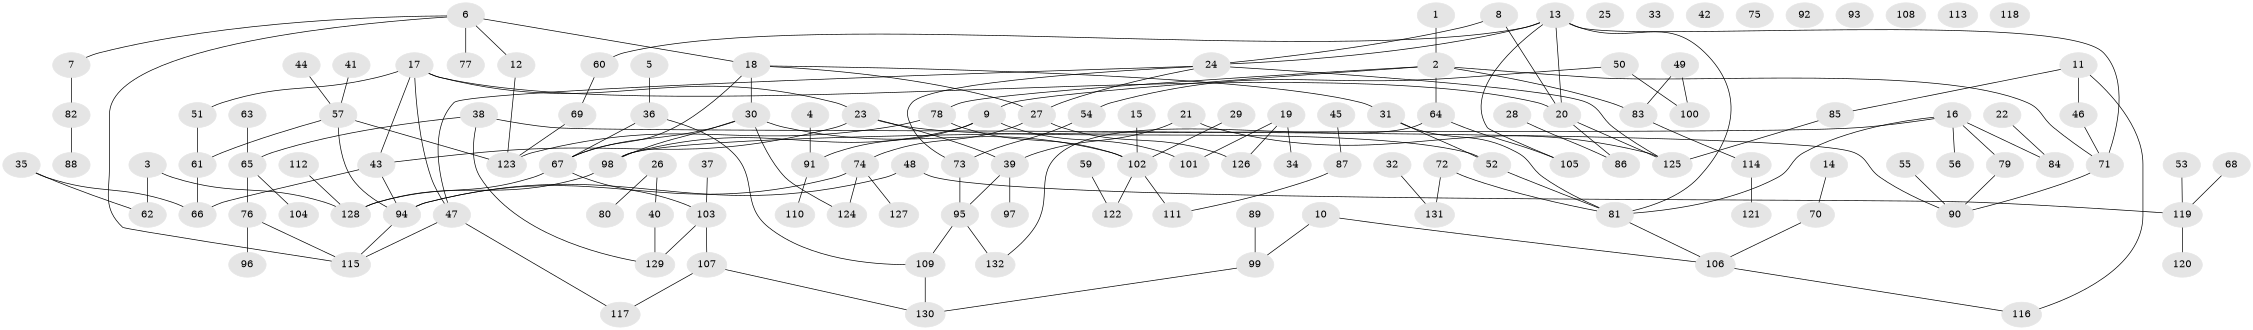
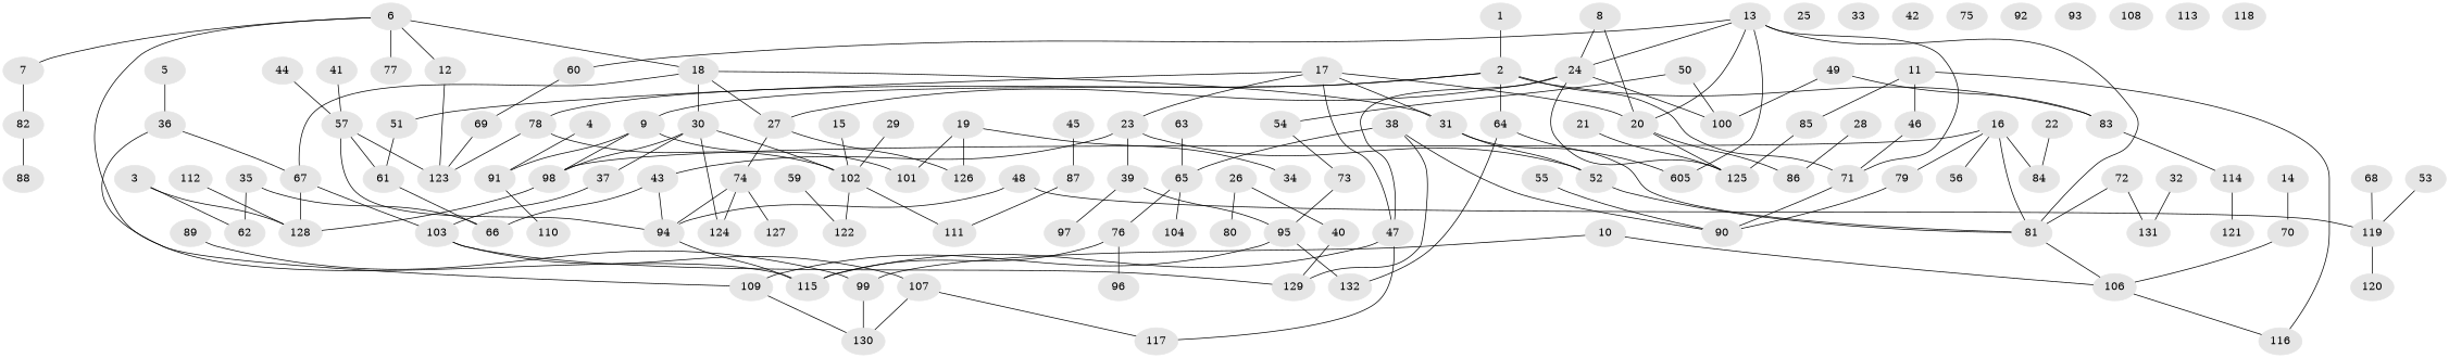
  graph {
    node [color=gray90 style=filled]
    1
    2
    9
    64
    71
    78
    83
    91
    98
    101
-   105
+   105 [label=605]
    132
    90
    123
    102
    114
    3
    62
    128
    4
    110
    5
    36
    67
    109
    6
    7
    12
    18
    77
    115
    82
    31
    27
    30
    88
    8
    20
    24
    86
    125
    47
    100
    10
    99
    106
    130
    116
    11
    46
    85
    13
    60
    81
    69
    14
    70
    15
    122
    111
    16
    56
    79
    84
    17
    23
    51
    39
    43
    52
    117
    61
    126
    74
    124
    103
    19
    34
    21
    95
    97
    22
    66
    94
    25
    26
    40
    80
    129
    127
    28
    29
    32
    131
    33
    35
    37
    107
    38
    65
    76
    104
    41
    57
    42
    44
    45
    87
    48
    119
    120
    49
    50
    54
    73
    53
    55
    59
    63
    96
    68
    72
    75
    121
    89
    92
    93
    108
    112
    113
    118
    1 -- 2
    2 -- 9
    2 -- 64
    2 -- 71
    2 -- 78
    2 -- 83
    9 -- 91
    9 -- 98
    9 -- 101
    64 -- 105
    64 -- 132
    71 -- 90
    78 -- 123
    78 -- 102
    83 -- 114
    91 -- 110
    98 -- 128
    102 -- 122
    102 -- 111
    114 -- 121
    3 -- 62
    3 -- 128
    4 -- 91
    5 -- 36
    36 -- 67
    36 -- 109
    67 -- 128
    67 -- 103
    109 -- 130
    6 -- 7
    6 -- 12
    6 -- 18
    6 -- 77
    6 -- 115
    7 -- 82
    12 -- 123
    18 -- 67
    18 -- 31
    18 -- 27
    18 -- 30
    82 -- 88
    31 -- 81
    31 -- 52
    27 -- 126
    27 -- 74
    30 -- 98
    30 -- 102
-   30 -- 67
+   30 -- 37
    30 -- 124
    8 -- 20
    8 -- 24
    20 -- 86
    20 -- 125
    24 -- 27
    24 -- 125
    24 -- 47
-   24 -- 73
+   24 -- 100
    47 -- 115
    47 -- 117
    10 -- 99
    10 -- 106
    99 -- 130
    106 -- 116
    11 -- 116
    11 -- 46
    11 -- 85
    46 -- 71
    85 -- 125
    13 -- 71
    13 -- 105
    13 -- 20
    13 -- 24
    13 -- 60
    13 -- 81
    60 -- 69
    81 -- 106
    69 -- 123
    14 -- 70
    70 -- 106
    15 -- 102
    16 -- 98
    16 -- 81
    16 -- 56
    16 -- 79
    16 -- 84
    79 -- 90
-   17 -- 43
+   17 -- 31
    17 -- 20
    17 -- 47
    17 -- 23
    17 -- 51
    23 -- 39
    23 -- 43
    23 -- 52
    51 -- 61
    39 -- 95
    39 -- 97
    43 -- 66
    43 -- 94
    52 -- 81
    61 -- 66
    74 -- 124
    74 -- 94
    74 -- 127
    103 -- 129
    103 -- 107
    19 -- 101
    19 -- 126
    19 -- 34
    21 -- 125
-   21 -- 39
    95 -- 132
    95 -- 109
    22 -- 84
    94 -- 115
    26 -- 40
    26 -- 80
    40 -- 129
    28 -- 86
    29 -- 102
    32 -- 131
    35 -- 62
    35 -- 66
    37 -- 103
    107 -- 130
    107 -- 117
    38 -- 90
    38 -- 129
    38 -- 65
    65 -- 76
    65 -- 104
    76 -- 115
    76 -- 96
    41 -- 57
    57 -- 123
    57 -- 61
    57 -- 94
    44 -- 57
    45 -- 87
    87 -- 111
    48 -- 94
    48 -- 119
    119 -- 120
    49 -- 83
    49 -- 100
    50 -- 100
    50 -- 54
    54 -- 73
    73 -- 95
    53 -- 119
    55 -- 90
    59 -- 122
    63 -- 65
    68 -- 119
    72 -- 81
    72 -- 131
    89 -- 99
    112 -- 128
  }
